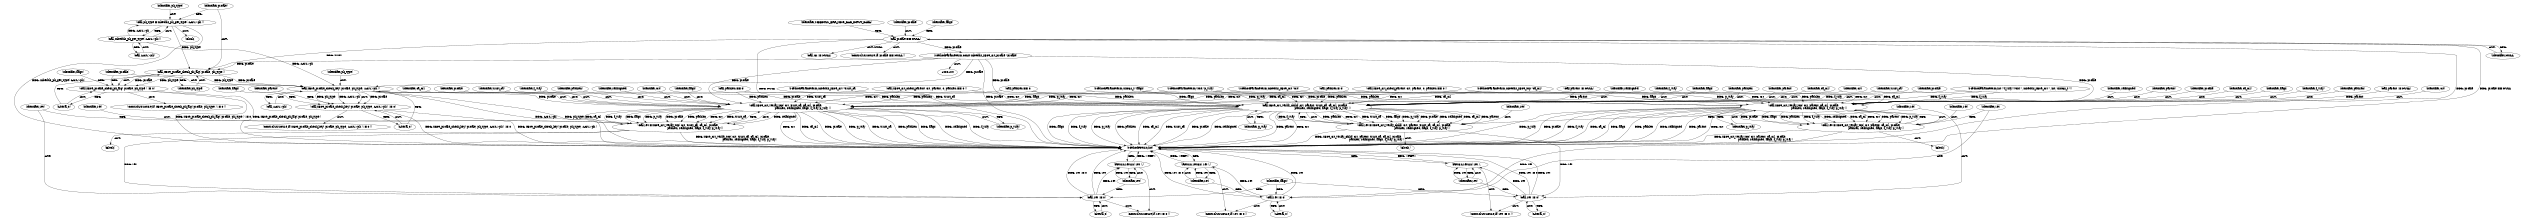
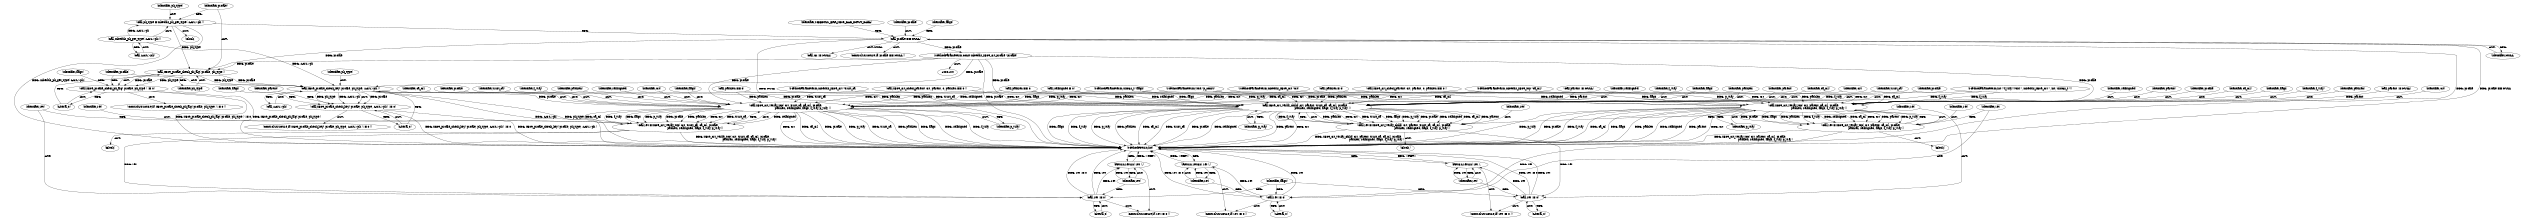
  digraph {
    n1 [label="(Call,x509_profile_check_pk_alg( profile, pk_type ))"]
    n2 [label="(Call,x509_profile_check_pk_alg( profile, pk_type ) != 0)"]
    n3 [label="(Call,x509_profile_check_key( profile, pk_type, &crt->pk ))"]
    n4 [label="(Identifier,pk_type)"]
    n5 [label="(MethodReturn,int)"]
    n6 [label="(Literal,0)"]
    n7 [label="(ControlStructure,if( x509_profile_check_pk_alg( profile, pk_type ) != 0 ))"]
    n8 [label="(Call,x509_crt_verify_top( crt, parent, ca_crl, profile,\n                                    pathlen, selfsigned, flags, f_vrfy, p_vrfy ))"]
    n9 [label="(Call,x509_crt_verify_child( crt, parent, trust_ca, ca_crl, profile,\n                                          pathlen, selfsigned, flags, f_vrfy, p_vrfy ))"]
    n10 [label="(Call,x509_crt_verify_top( crt, trust_ca, ca_crl, profile,\n                                        pathlen, selfsigned, flags, f_vrfy, p_vrfy ))"]
    n11 [label="(Call,x509_profile_check_key( profile, pk_type, &crt->pk ) != 0)"]
    n12 [label="(Call,&crt->pk)"]
    n13 [label="(Call,profile == NULL)"]
    n14 [label="(Identifier,NULL)"]
    n15 [label="(Call,cn != NULL)"]
    n16 [label="(ControlStructure,if( profile == NULL ))"]
    n17 [label="(MethodParameterIn,const mbedtls_x509_crt_profile *profile)"]
    n18 [label="(Return,return( ret );)"]
    n19 [label="(Return,return( ret );)"]
    n20 [label="(Return,return( ret );)"]
    1000104
    n22 [label="(Call,ret = x509_crt_verify_top( crt, parent, ca_crl, profile,\n                                    pathlen, selfsigned, flags, f_vrfy, p_vrfy ))"]
    n23 [label="(Identifier,p_vrfy)"]
    n24 [label="(Call,ret = x509_crt_verify_child( crt, parent, trust_ca, ca_crl, profile,\n                                          pathlen, selfsigned, flags, f_vrfy, p_vrfy ))"]
    n25 [label="(Identifier,p_vrfy)"]
    n26 [label="(Call,ret = x509_crt_verify_top( crt, trust_ca, ca_crl, profile,\n                                        pathlen, selfsigned, flags, f_vrfy, p_vrfy ))"]
    n27 [label="(Identifier,p_vrfy)"]
    n28 [label="(Call,pk_type = mbedtls_pk_get_type( &crt->pk ))"]
    n29 [label="(Call,mbedtls_pk_get_type( &crt->pk ))"]
    n30 [label="(Block,)"]
    n31 [label="(Call,&crt->pk)"]
    n32 [label="(ControlStructure,if( x509_profile_check_key( profile, pk_type, &crt->pk ) != 0 ))"]
    n33 [label="(Literal,0)"]
    n34 [label="(Call,ret != 0)"]
    n35 [label="(Block,)"]
    n36 [label="(Literal,0)"]
    n37 [label="(ControlStructure,if( ret != 0 ))"]
    n38 [label="(Identifier,ret)"]
    n39 [label="(Call,ret != 0)"]
    n40 [label="(Block,)"]
    n41 [label="(ControlStructure,if( ret != 0 ))"]
    n42 [label="(Literal,0)"]
    n43 [label="(Identifier,ret)"]
    n44 [label="(Call,ret != 0)"]
    n45 [label="(Block,)"]
    n46 [label="(ControlStructure,if( ret != 0 ))"]
    n47 [label="(Literal,0)"]
    n48 [label="(Identifier,ret)"]
    n49 [label="(Identifier,ret)"]
    n50 [label="(Call,parent != NULL)"]
    n51 [label="(Identifier,selfsigned)"]
    n52 [label="(Identifier,ret)"]
    n53 [label="(Identifier,selfsigned)"]
    n54 [label="(MethodParameterIn,mbedtls_x509_top *ca_crl)"]
    n55 [label="(Identifier,f_vrfy)"]
    n56 [label="(Identifier,ret)"]
    n57 [label="(Identifier,flags)"]
    n58 [label="(Identifier,ret)"]
    n59 [label="(Call,pathlen == 0)"]
    n60 [label="(Identifier,parent)"]
    n61 [label="(Identifier,flags)"]
    n62 [label="(Identifier,parent)"]
    n63 [label="(Identifier,pathlen)"]
    n64 [label="(Identifier,profile)"]
    n65 [label="(Identifier,pathlen)"]
    n66 [label="(Identifier,parent)"]
    n67 [label="(Identifier,flags)"]
    n68 [label="(Identifier,flags)"]
    n69 [label="(Call,x509_crt_check_parent( crt, parent, 0, pathlen == 0 ))"]
    n70 [label="(Identifier,ret)"]
    n71 [label="(Identifier,ca_crl)"]
    n72 [label="(Identifier,ca_crl)"]
    n73 [label="(Identifier,flags)"]
    n74 [label="(Identifier,ca_crl)"]
    n75 [label="(Identifier,flags)"]
    n76 [label="(Call,pathlen = 0)"]
    n77 [label="(Identifier,trust_ca)"]
    n78 [label="(Identifier,f_vrfy)"]
    n79 [label="(MethodParameterIn,int (*f_vrfy)(void *, mbedtls_x509_crt *, int, uint32_t *))"]
    n80 [label="(Identifier,pk_type)"]
    n81 [label="(Identifier,MBEDTLS_ERR_X509_BAD_INPUT_DATA)"]
    n82 [label="(Identifier,crt)"]
+   n83 [label="(Call,selfsigned = 0)"]
    n84 [label="(MethodParameterIn,uint32_t *flags)"]
    n85 [label="(Identifier,crt)"]
-   n86 [label="(MethodParameterIn,void *p_vrfy)"]
+   n86 [label="(MethodParameterIn,void *p_const)"]
    n87 [label="(Identifier,profile)"]
    n88 [label="(Identifier,trust_ca)"]
    n89 [label="(Identifier,profile)"]
    n90 [label="(Identifier,flags)"]
    n91 [label="(Identifier,f_vrfy)"]
    n92 [label="(Identifier,profile)"]
    n93 [label="(Call,pathlen == 0)"]
    n94 [label="(Identifier,pathlen)"]
    n95 [label="(Identifier,profile)"]
    n96 [label="(Call,parent != NULL)"]
    n97 [label="(Identifier,pk_type)"]
    n98 [label="(Identifier,crt)"]
    n99 [label="(MethodParameterIn,mbedtls_x509_crt *crt)"]
    n100 [label="(Identifier,profile)"]
    n101 [label="(MethodParameterIn,mbedtls_x509_crt *trust_ca)"]
    n102 [label="(Call,x509_crt_check_parent( crt, parent, 0, pathlen == 0 ))"]
    n103 [label="(Identifier,ret)"]
    n104 [label="(Identifier,selfsigned)"]
    n1 -> n2 [label="AST: "]
    n1 -> n2 [label="DDG: profile"]
    n1 -> n2 [label="DDG: pk_type"]
    n1 -> n3 [label="DDG: profile"]
    n1 -> n3 [label="DDG: pk_type"]
    n1 -> n4 [label="CFG: "]
    n2 -> n5 [label="DDG: x509_profile_check_pk_alg( profile, pk_type ) != 0"]
    n2 -> n5 [label="DDG: x509_profile_check_pk_alg( profile, pk_type )"]
    n2 -> n6 [label="CFG: "]
    n2 -> n7 [label="AST: "]
    n3 -> n5 [label="DDG: &crt->pk"]
    n3 -> n5 [label="DDG: pk_type"]
    n3 -> n8 [label="DDG: profile"]
    n3 -> n9 [label="DDG: profile"]
    n3 -> n10 [label="DDG: profile"]
    n3 -> n11 [label="AST: "]
    n3 -> n11 [label="DDG: profile"]
    n3 -> n11 [label="DDG: pk_type"]
    n3 -> n11 [label="DDG: &crt->pk"]
    n3 -> n12 [label="CFG: "]
    n4 -> n1 [label="AST: "]
    n5 -> n18 [label="CFG: "]
    n5 -> n19 [label="CFG: "]
    n5 -> n20 [label="CFG: "]
    n6 -> n1 [label="CFG: "]
    n6 -> n2 [label="AST: "]
    n8 -> n5 [label="DDG: pathlen"]
    n8 -> n5 [label="DDG: selfsigned"]
    n8 -> n5 [label="DDG: parent"]
    n8 -> n5 [label="DDG: crt"]
    n8 -> n5 [label="DDG: p_vrfy"]
    n8 -> n5 [label="DDG: profile"]
    n8 -> n5 [label="DDG: f_vrfy"]
    n8 -> n5 [label="DDG: ca_crl"]
    n8 -> n5 [label="DDG: flags"]
    n8 -> n22 [label="AST: "]
    n8 -> n22 [label="DDG: profile"]
    n8 -> n22 [label="DDG: flags"]
    n8 -> n22 [label="DDG: pathlen"]
    n8 -> n22 [label="DDG: f_vrfy"]
    n8 -> n22 [label="DDG: selfsigned"]
    n8 -> n22 [label="DDG: ca_crl"]
    n8 -> n22 [label="DDG: crt"]
    n8 -> n22 [label="DDG: parent"]
    n8 -> n22 [label="DDG: p_vrfy"]
    n8 -> n23 [label="CFG: "]
    n9 -> n5 [label="DDG: flags"]
    n9 -> n5 [label="DDG: f_vrfy"]
    n9 -> n5 [label="DDG: p_vrfy"]
    n9 -> n5 [label="DDG: pathlen"]
    n9 -> n5 [label="DDG: ca_crl"]
    n9 -> n5 [label="DDG: trust_ca"]
    n9 -> n5 [label="DDG: profile"]
    n9 -> n5 [label="DDG: selfsigned"]
    n9 -> n5 [label="DDG: parent"]
    n9 -> n5 [label="DDG: crt"]
    n9 -> n24 [label="AST: "]
    n9 -> n24 [label="DDG: pathlen"]
    n9 -> n24 [label="DDG: crt"]
    n9 -> n24 [label="DDG: trust_ca"]
    n9 -> n24 [label="DDG: flags"]
    n9 -> n24 [label="DDG: p_vrfy"]
    n9 -> n24 [label="DDG: profile"]
    n9 -> n24 [label="DDG: selfsigned"]
    n9 -> n24 [label="DDG: ca_crl"]
    n9 -> n24 [label="DDG: parent"]
    n9 -> n24 [label="DDG: f_vrfy"]
    n9 -> n25 [label="CFG: "]
    n10 -> n5 [label="DDG: selfsigned"]
    n10 -> n5 [label="DDG: f_vrfy"]
    n10 -> n5 [label="DDG: crt"]
    n10 -> n5 [label="DDG: ca_crl"]
    n10 -> n5 [label="DDG: profile"]
    n10 -> n5 [label="DDG: p_vrfy"]
    n10 -> n5 [label="DDG: trust_ca"]
    n10 -> n5 [label="DDG: pathlen"]
    n10 -> n5 [label="DDG: flags"]
    n10 -> n26 [label="AST: "]
    n10 -> n26 [label="DDG: selfsigned"]
    n10 -> n26 [label="DDG: ca_crl"]
    n10 -> n26 [label="DDG: f_vrfy"]
    n10 -> n26 [label="DDG: flags"]
    n10 -> n26 [label="DDG: p_vrfy"]
    n10 -> n26 [label="DDG: profile"]
    n10 -> n26 [label="DDG: pathlen"]
    n10 -> n26 [label="DDG: crt"]
    n10 -> n26 [label="DDG: trust_ca"]
    n10 -> n27 [label="CFG: "]
    n11 -> n5 [label="DDG: x509_profile_check_key( profile, pk_type, &crt->pk ) != 0"]
    n11 -> n5 [label="DDG: x509_profile_check_key( profile, pk_type, &crt->pk )"]
    n11 -> n32 [label="AST: "]
    n11 -> n33 [label="CFG: "]
    n12 -> n3 [label="AST: "]
-   n13 -> n1 [label="DDG: trust"]
+   n13 -> n1 [label="DDG: profile"]
    n13 -> n5 [label="DDG: profile == NULL"]
    n13 -> n5 [label="DDG: NULL"]
    n13 -> n5 [label="DDG: profile"]
    n13 -> n14 [label="CFG: "]
    n13 -> n15 [label="AST: NULL"]
    n13 -> n16 [label="AST: "]
    n13 -> n17 [label="DDG: profile"]
    n14 -> n13 [label="AST: "]
    n17 -> n1 [label="DDG: profile"]
    n17 -> n3 [label="DDG: profile"]
    n17 -> n5 [label="DDG: profile"]
    n17 -> n8 [label="DDG: profile"]
    n17 -> n9 [label="DDG: profile"]
    n17 -> n10 [label="DDG: profile"]
    n17 -> 1000104 [label="AST: "]
    n18 -> n5 [label="DDG: <RET>"]
    n18 -> n37 [label="AST: "]
    n18 -> n38 [label="CFG: "]
    n19 -> n5 [label="DDG: <RET>"]
    n19 -> n41 [label="AST: "]
    n19 -> n43 [label="CFG: "]
    n20 -> n5 [label="DDG: <RET>"]
    n20 -> n46 [label="AST: "]
    n20 -> n48 [label="CFG: "]
    n22 -> n5 [label="DDG: x509_crt_verify_top( crt, parent, ca_crl, profile,\n                                    pathlen, selfsigned, flags, f_vrfy, p_vrfy )"]
    n22 -> n8 [label="CFG: "]
    n22 -> n34 [label="DDG: ret"]
    n22 -> n35 [label="AST: "]
    n23 -> n8 [label="AST: "]
    n24 -> n5 [label="DDG: x509_crt_verify_child( crt, parent, trust_ca, ca_crl, profile,\n                                          pathlen, selfsigned, flags, f_vrfy, p_vrfy )"]
    n24 -> n9 [label="CFG: "]
    n24 -> n39 [label="DDG: ret"]
    n24 -> n40 [label="AST: "]
    n25 -> n9 [label="AST: "]
    n26 -> n5 [label="DDG: x509_crt_verify_top( crt, trust_ca, ca_crl, profile,\n                                        pathlen, selfsigned, flags, f_vrfy, p_vrfy )"]
    n26 -> n10 [label="CFG: "]
    n26 -> n44 [label="DDG: ret"]
    n26 -> n45 [label="AST: "]
    n27 -> n10 [label="AST: "]
    n28 -> n1 [label="DDG: pk_type"]
    n28 -> n5 [label="DDG: mbedtls_pk_get_type( &crt->pk )"]
-   n28 -> n29 [label="CFG: "]
+   n28 -> n13 [label="CFG: "]
    n28 -> n30 [label="AST: "]
    n29 -> n3 [label="DDG: &crt->pk"]
    n29 -> n28 [label="AST: "]
    n29 -> n28 [label="DDG: &crt->pk"]
    n29 -> n31 [label="CFG: "]
    n31 -> n29 [label="AST: "]
    n33 -> n3 [label="CFG: "]
    n33 -> n11 [label="AST: "]
    n34 -> n5 [label="DDG: ret != 0"]
    n34 -> n5 [label="DDG: ret"]
    n34 -> n18 [label="DDG: ret"]
    n34 -> n36 [label="CFG: "]
    n34 -> n37 [label="AST: "]
    n36 -> n34 [label="AST: "]
    n38 -> n18 [label="AST: "]
    n38 -> n18 [label="DDG: ret"]
    n38 -> n34 [label="CFG: "]
    n39 -> n5 [label="DDG: ret != 0"]
    n39 -> n5 [label="DDG: ret"]
    n39 -> n19 [label="DDG: ret"]
    n39 -> n41 [label="AST: "]
    n39 -> n42 [label="CFG: "]
    n42 -> n39 [label="AST: "]
    n43 -> n19 [label="AST: "]
    n43 -> n19 [label="DDG: ret"]
    n43 -> n39 [label="CFG: "]
    n44 -> n5 [label="DDG: ret != 0"]
    n44 -> n5 [label="DDG: ret"]
    n44 -> n20 [label="DDG: ret"]
    n44 -> n46 [label="AST: "]
    n44 -> n47 [label="CFG: "]
    n47 -> n44 [label="AST: "]
    n48 -> n20 [label="AST: "]
    n48 -> n20 [label="DDG: ret"]
    n48 -> n44 [label="CFG: "]
    n49 -> n26 [label="CFG: "]
    n49 -> n44 [label="AST: "]
    n50 -> n9 [label="DDG: parent"]
    n51 -> n8 [label="AST: "]
    n52 -> n26 [label="AST: "]
    n53 -> n9 [label="AST: "]
    n54 -> n8 [label="DDG: ca_crl"]
    n54 -> n9 [label="DDG: ca_crl"]
    n54 -> n10 [label="DDG: ca_crl"]
    n55 -> n9 [label="AST: "]
    n56 -> n22 [label="AST: "]
    n57 -> n11 [label="CFG: "]
    n58 -> n22 [label="CFG: "]
    n58 -> n34 [label="AST: "]
    n59 -> n8 [label="DDG: pathlen"]
    n59 -> n9 [label="DDG: pathlen"]
    n59 -> n10 [label="DDG: pathlen"]
    n60 -> n11 [label="CFG: "]
    n61 -> n9 [label="AST: "]
    n62 -> n8 [label="AST: "]
    n63 -> n9 [label="AST: "]
    n64 -> n8 [label="AST: "]
    n65 -> n10 [label="AST: "]
    n66 -> n9 [label="AST: "]
    n67 -> n10 [label="AST: "]
    n68 -> n34 [label="CFG: "]
    n68 -> n39 [label="CFG: "]
    n68 -> n44 [label="CFG: "]
    n69 -> n9 [label="DDG: crt"]
    n69 -> n10 [label="DDG: crt"]
    n70 -> n24 [label="AST: "]
    n71 -> n9 [label="AST: "]
    n72 -> n8 [label="AST: "]
    n73 -> n8 [label="AST: "]
    n74 -> n10 [label="AST: "]
    n75 -> n13 [label="CFG: "]
    n76 -> n8 [label="DDG: pathlen"]
    n76 -> n9 [label="DDG: pathlen"]
    n76 -> n10 [label="DDG: pathlen"]
    n77 -> n10 [label="AST: "]
    n78 -> n10 [label="AST: "]
    n79 -> n8 [label="DDG: f_vrfy"]
    n79 -> n9 [label="DDG: f_vrfy"]
    n79 -> n10 [label="DDG: f_vrfy"]
    n80 -> n28 [label="AST: "]
    n81 -> n13 [label="CFG: "]
    n82 -> n10 [label="AST: "]
+   n83 -> n8 [label="DDG: selfsigned"]
+   n83 -> n9 [label="DDG: selfsigned"]
+   n83 -> n10 [label="DDG: selfsigned"]
    n84 -> n8 [label="DDG: flags"]
    n84 -> n9 [label="DDG: flags"]
    n84 -> n10 [label="DDG: flags"]
    n85 -> n9 [label="AST: "]
    n86 -> n8 [label="DDG: p_vrfy"]
    n86 -> n9 [label="DDG: p_vrfy"]
    n86 -> n10 [label="DDG: p_vrfy"]
    n87 -> n10 [label="AST: "]
    n88 -> n9 [label="AST: "]
    n89 -> n1 [label="AST: "]
    n89 -> n28 [label="CFG: "]
    n90 -> n2 [label="CFG: "]
    n91 -> n8 [label="AST: "]
    n92 -> n9 [label="AST: "]
    n93 -> n9 [label="DDG: pathlen"]
    n93 -> n10 [label="DDG: pathlen"]
    n94 -> n8 [label="AST: "]
    n95 -> n13 [label="AST: "]
    n96 -> n8 [label="DDG: parent"]
    n97 -> n3 [label="AST: "]
    n98 -> n8 [label="AST: "]
    n99 -> n8 [label="DDG: crt"]
    n99 -> n9 [label="DDG: crt"]
    n99 -> n10 [label="DDG: crt"]
    n100 -> n2 [label="CFG: "]
    n100 -> n3 [label="AST: "]
    n101 -> n9 [label="DDG: trust_ca"]
    n101 -> n10 [label="DDG: trust_ca"]
    n102 -> n8 [label="DDG: crt"]
    n102 -> n9 [label="DDG: crt"]
    n102 -> n10 [label="DDG: crt"]
    n103 -> n24 [label="CFG: "]
    n103 -> n39 [label="AST: "]
    n104 -> n10 [label="AST: "]
  }
